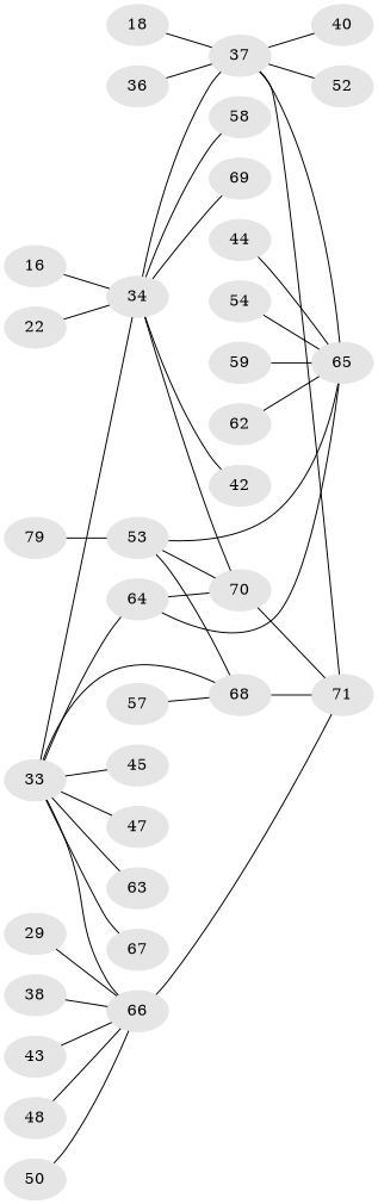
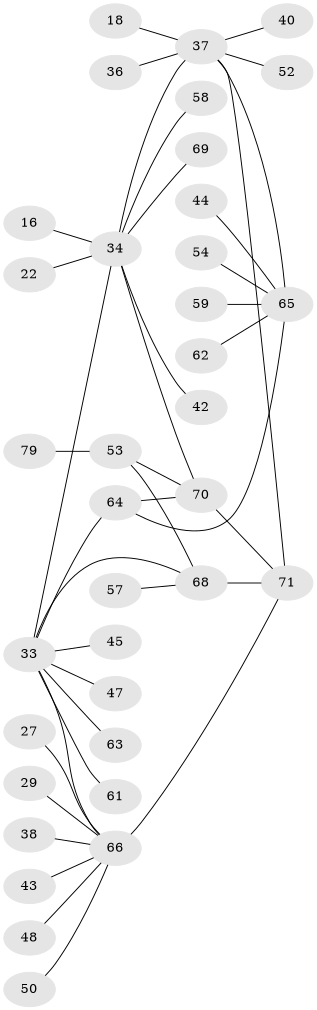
  graph {
    rankdir=LR
    node [color=gray90 style=filled]
    34 [super="+9"]
    37 [super="+13"]
    42
    58 [super="+20"]
    69
    70 [super="+39+8+28+62"]
    16
    40
    52
    65 [super="+51+15"]
    71 [super="+35"]
    18
    53 [super="+6"]
    68 [super="+4+31+41+49+56"]
    n15 [label=79]
    22
    66 [super="+25+2"]
+   27
    29
    33 [super="+30"]
    45
    47
    63
    64 [super="+12"]
-   67
+   67 [label=61]
    36
    38
    43
    44
    48 [super="+46"]
    50
    54
    57
    59
    n35 [label=62]
    34 -- 37 [weight=2]
    34 -- 42
    34 -- 58
    34 -- 69
    34 -- 70 [weight=2]
    37 -- 40
    37 -- 52
    37 -- 65 [weight=2]
    37 -- 71
    70 -- 71
    16 -- 34
    18 -- 37
    53 -- 70
-   53 -- 65 [weight=2]
    53 -- 68 [weight=2]
    68 -- 71
    n15 -- 53
    22 -- 34
    66 -- 71 [weight=2]
+   27 -- 66
    29 -- 66
    33 -- 34
    33 -- 68
    33 -- 66 [weight=2]
    33 -- 45
    33 -- 47
    33 -- 63
    33 -- 64 [weight=2]
    33 -- 67
    64 -- 70
    64 -- 65
    36 -- 37
    38 -- 66
    43 -- 66
    44 -- 65
    48 -- 66
    50 -- 66
    54 -- 65
    57 -- 68
    59 -- 65
    n35 -- 65
  }
